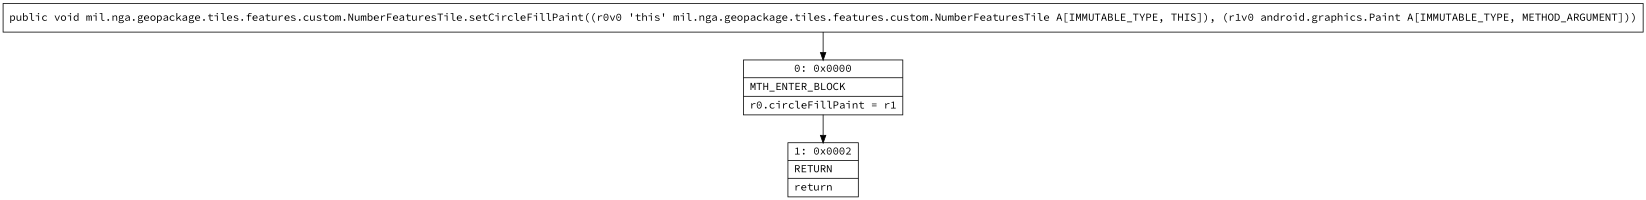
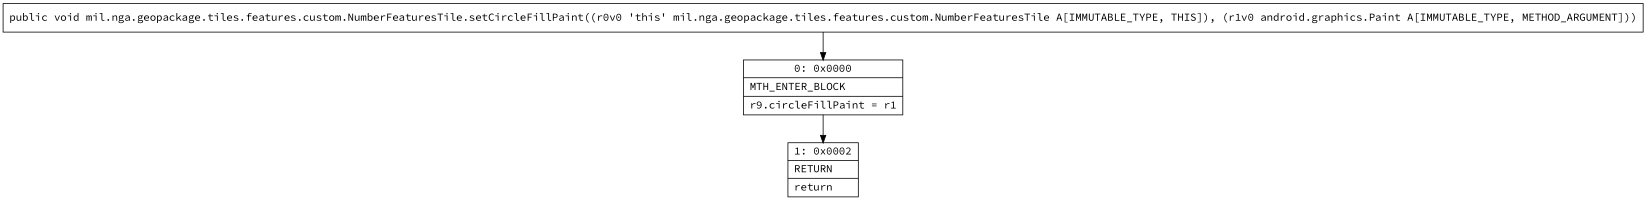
  digraph {
    fontname="Source Code Pro"
    node [shape=record fontname="Source Code Pro"]
    edge [fontname="Source Code Pro"]
-   n1 [label="{0\:\ 0x0000|MTH_ENTER_BLOCK\l|r0.circleFillPaint = r1\l}"]
+   n1 [label="{0\:\ 0x0000|MTH_ENTER_BLOCK\l|r9.circleFillPaint = r1\l}"]
    n2 [label="{1\:\ 0x0002|RETURN\l|return\l}"]
    n3 [label="{public void mil.nga.geopackage.tiles.features.custom.NumberFeaturesTile.setCircleFillPaint((r0v0 'this' mil.nga.geopackage.tiles.features.custom.NumberFeaturesTile A[IMMUTABLE_TYPE, THIS]), (r1v0 android.graphics.Paint A[IMMUTABLE_TYPE, METHOD_ARGUMENT])) }"]
    n1 -> n2
    n3 -> n1
  }
